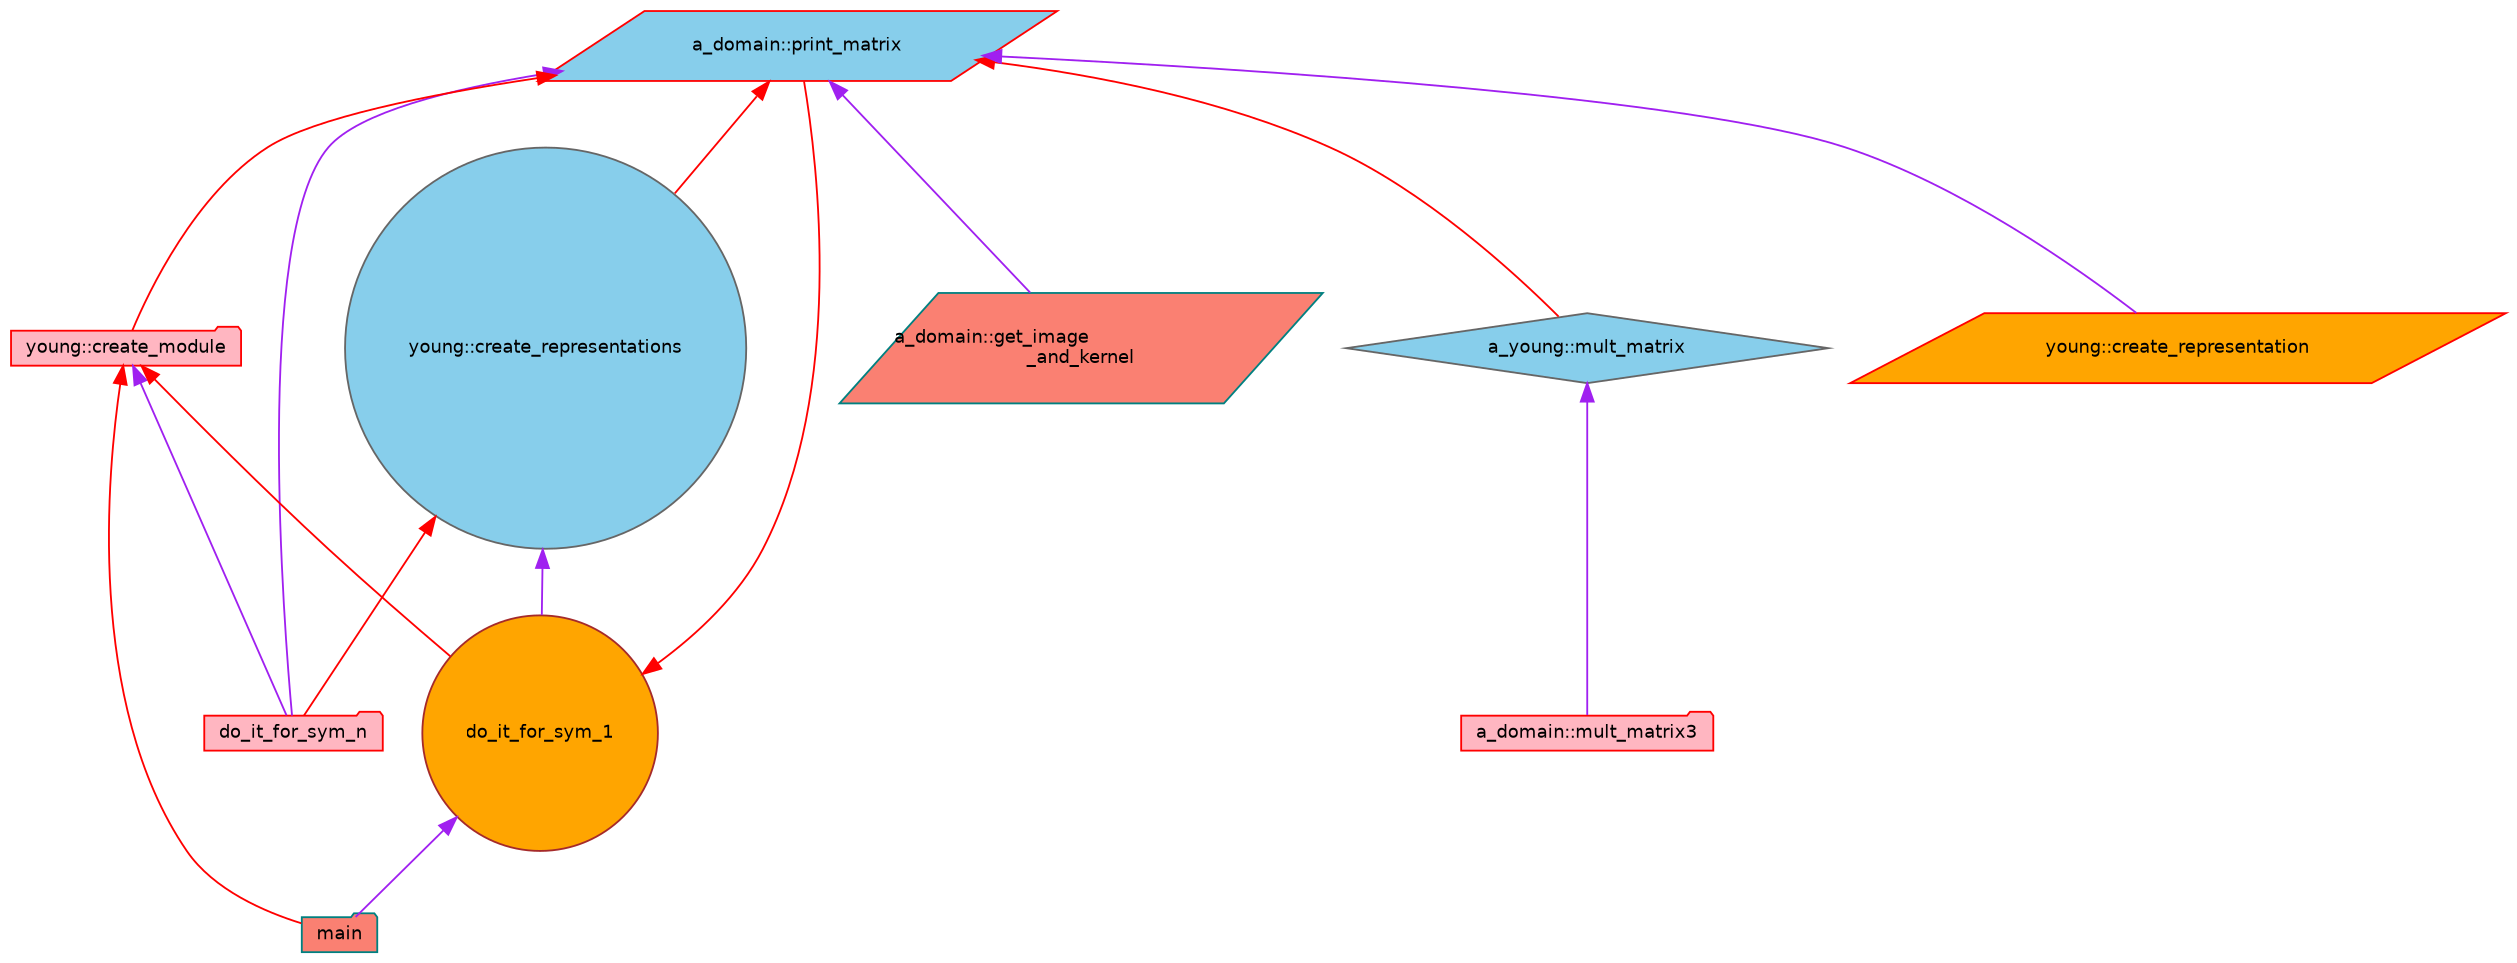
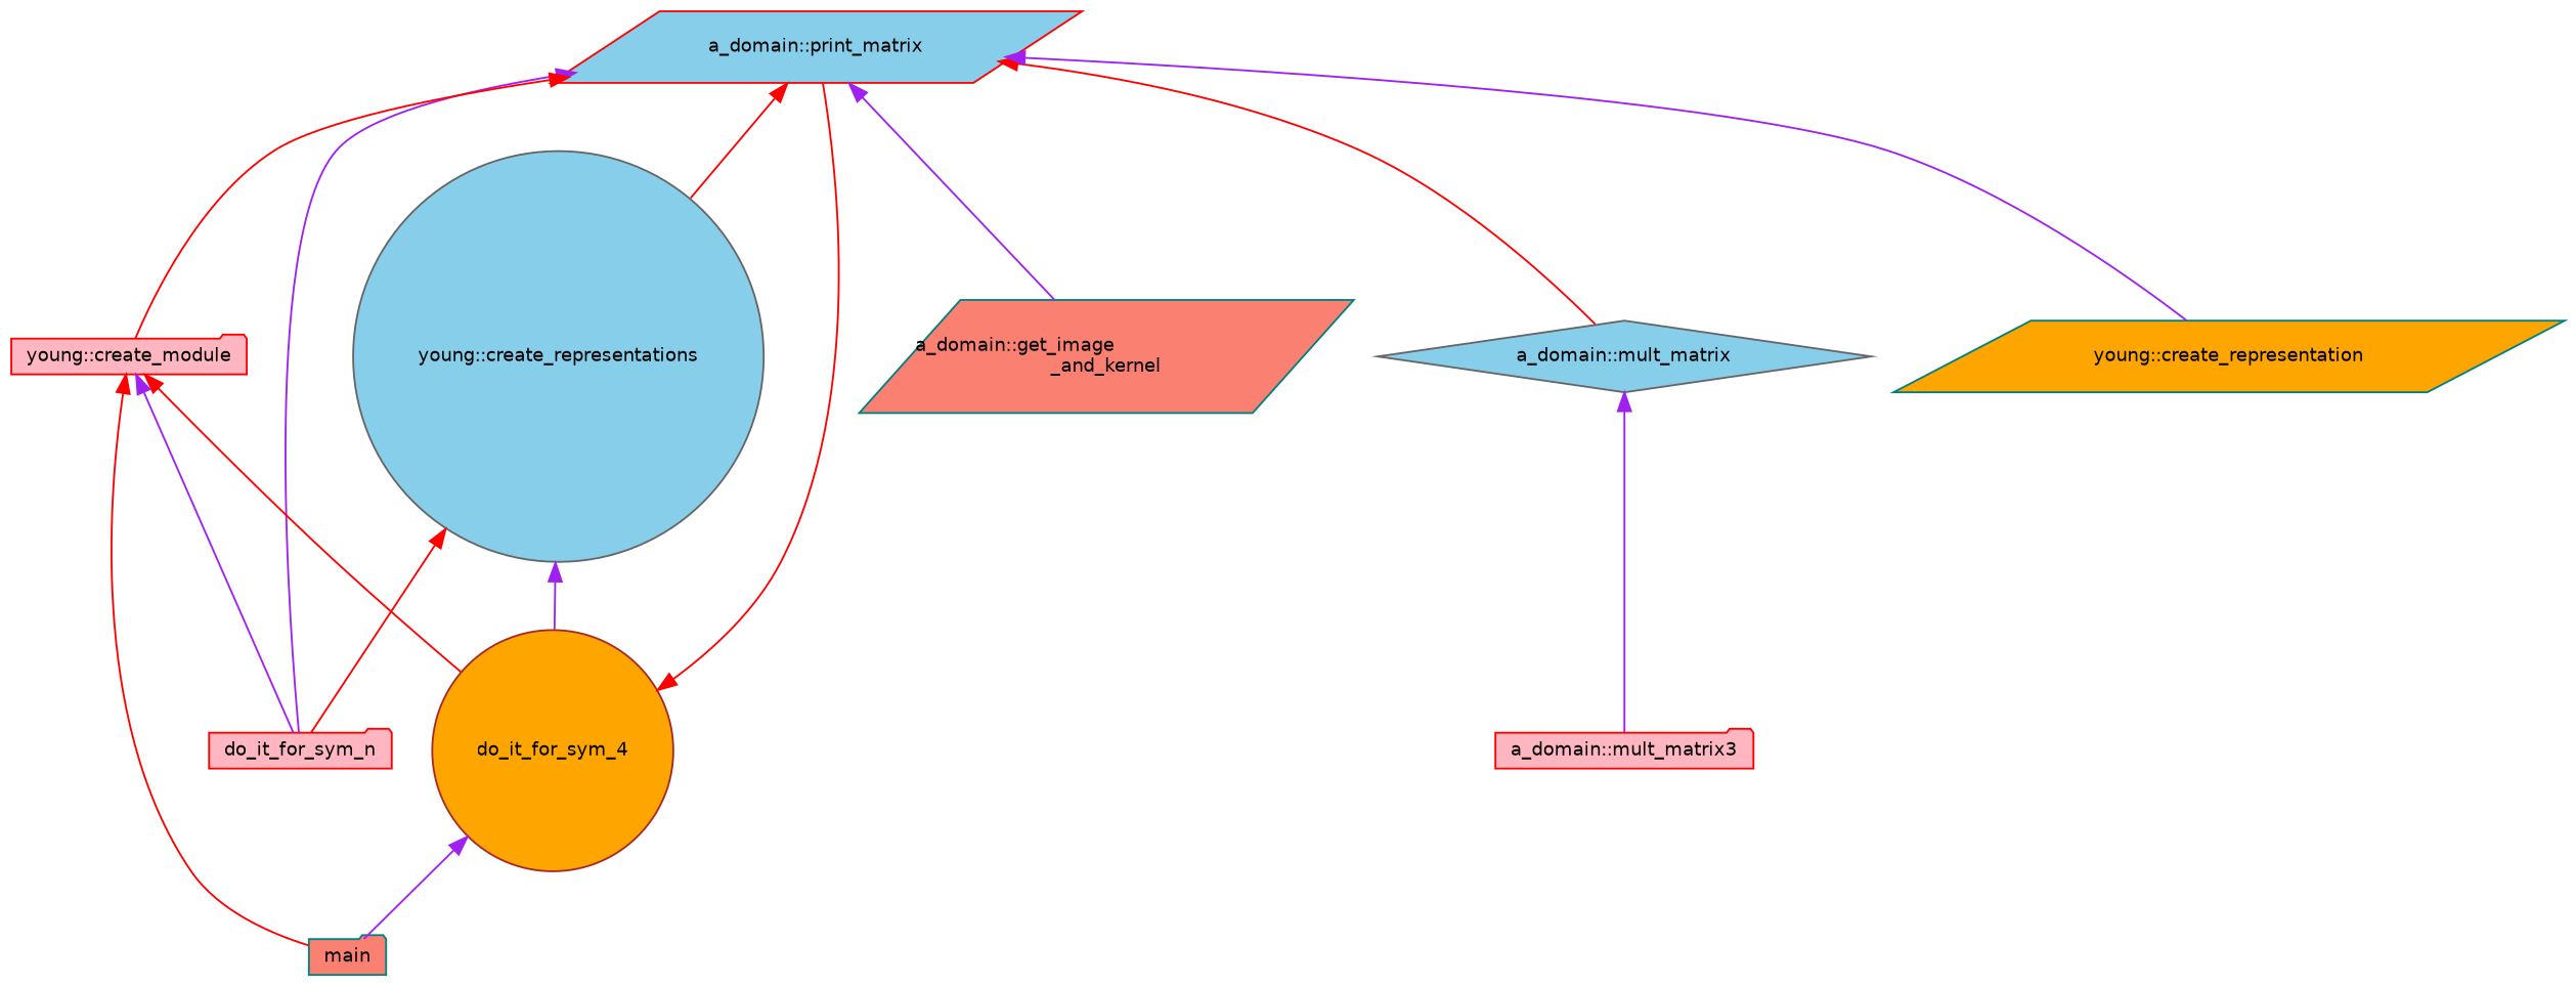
  digraph {
    rankdir=TB
    node [color=red fillcolor=skyblue fontname=Helvetica fontsize=10 shape=folder style=filled]
    edge [color=purple dir=back fontname=Helvetica fontsize=10 labelfontname=Helvetica labelfontsize=10 style=solid]
    n1 [fontcolor=black height=0.2 label="a_domain::print_matrix" shape=parallelogram width=0.4]
    n2 [fillcolor=lightpink height=0.2 label=do_it_for_sym_n width=0.4]
    n3 [color=teal fillcolor=salmon height=0.2 label="a_domain::get_image\l_and_kernel" shape=parallelogram width=0.4]
-   n4 [color=gray40 height=0.2 label="a_young::mult_matrix" shape=diamond width=0.4]
-   n5 [fillcolor=orange height=0.2 label="young::create_representation" shape=parallelogram width=0.4]
+   n4 [color=gray40 height=0.2 label="a_domain::mult_matrix" shape=diamond width=0.4]
+   n5 [color=teal fillcolor=orange height=0.2 label="young::create_representation" shape=parallelogram width=0.4]
    n6 [fillcolor=lightpink height=0.2 label="young::create_module" width=0.4]
    n7 [color=gray40 height=0.2 label="young::create_representations" shape=circle width=0.4]
-   n8 [color=brown fillcolor=orange height=0.2 label=do_it_for_sym_1 shape=circle width=0.4]
+   n8 [color=brown fillcolor=orange height=0.2 label=do_it_for_sym_4 shape=circle width=0.4]
    n9 [color=teal fillcolor=salmon height=0.2 label=main width=0.4]
    n10 [fillcolor=lightpink height=0.2 label="a_domain::mult_matrix3" width=0.4]
    n1 -> n2
    n1 -> n3
    n1 -> n4 [color=red]
    n1 -> n5
    n1 -> n6 [color=red]
    n1 -> n7 [color=red]
    n4 -> n10
    n6 -> n2
    n6 -> n8 [color=red]
    n6 -> n9 [color=red]
    n7 -> n2 [color=red]
    n7 -> n8
    n8 -> n1 [color=red]
    n8 -> n9
  }
